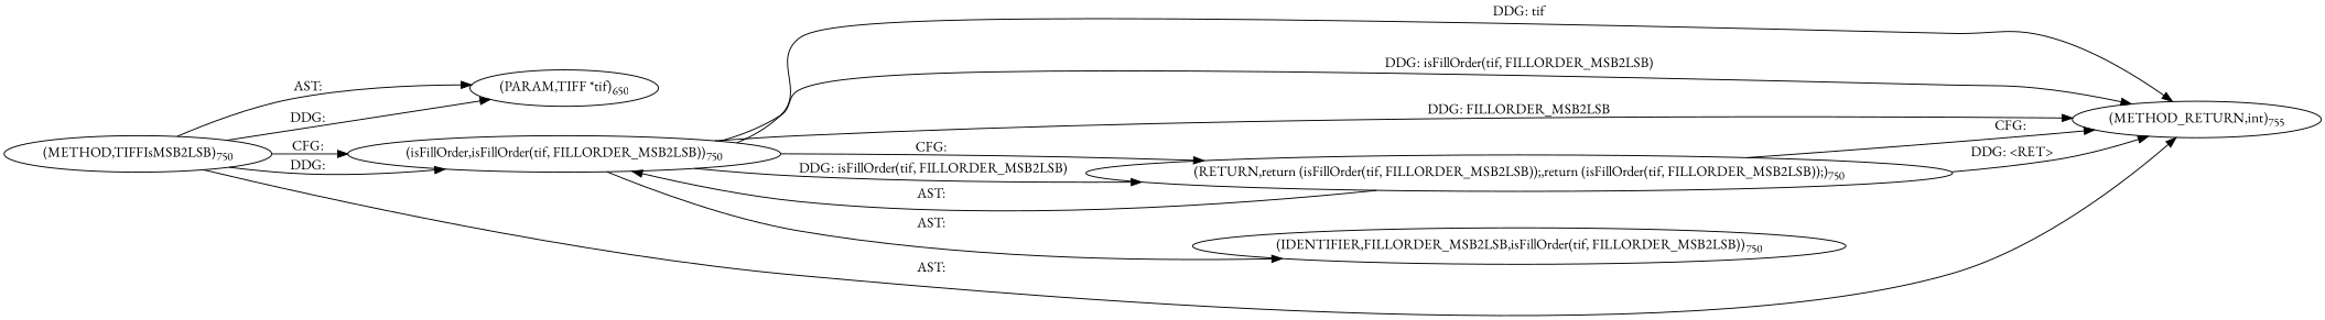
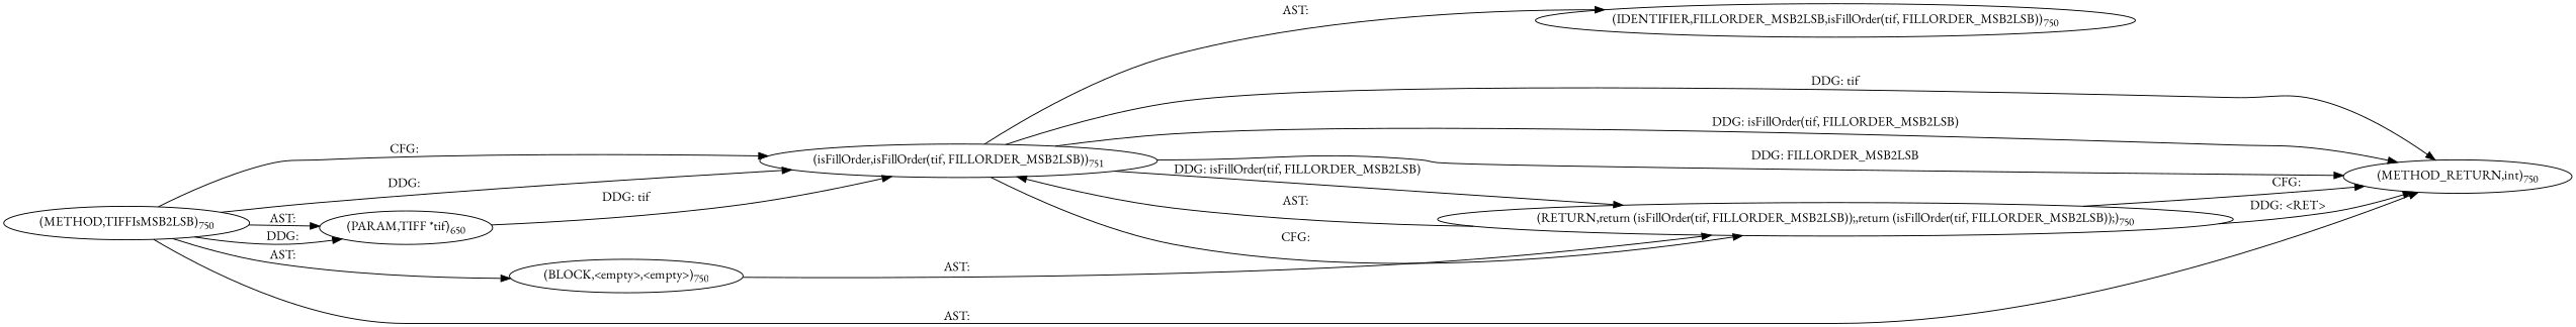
  digraph {
    fontname="EB Garamond"
    rankdir=LR
    node [fontname="EB Garamond"]
    edge [fontname="EB Garamond"]
    n1 [label=<(METHOD,TIFFIsMSB2LSB)<SUB>750</SUB>>]
    n2 [label=<(PARAM,TIFF *tif)<SUB>650</SUB>>]
-   n4 [label=<(isFillOrder,isFillOrder(tif, FILLORDER_MSB2LSB))<SUB>750</SUB>>]
-   n5 [label=<(METHOD_RETURN,int)<SUB>755</SUB>>]
+   n3 [label=<(BLOCK,&lt;empty&gt;,&lt;empty&gt;)<SUB>750</SUB>>]
+   n4 [label=<(isFillOrder,isFillOrder(tif, FILLORDER_MSB2LSB))<SUB>751</SUB>>]
+   n5 [label=<(METHOD_RETURN,int)<SUB>750</SUB>>]
    n6 [label=<(RETURN,return (isFillOrder(tif, FILLORDER_MSB2LSB));,return (isFillOrder(tif, FILLORDER_MSB2LSB));)<SUB>750</SUB>>]
    n7 [label=<(IDENTIFIER,FILLORDER_MSB2LSB,isFillOrder(tif, FILLORDER_MSB2LSB))<SUB>750</SUB>>]
    n1 -> n2 [label="AST: "]
    n1 -> n2 [label="DDG: "]
+   n1 -> n3 [label="AST: "]
    n1 -> n4 [label="CFG: "]
    n1 -> n4 [label="DDG: "]
    n1 -> n5 [label="AST: "]
+   n2 -> n4 [label="DDG: tif"]
+   n3 -> n6 [label="AST: "]
    n4 -> n5 [label="DDG: tif"]
    n4 -> n5 [label="DDG: isFillOrder(tif, FILLORDER_MSB2LSB)"]
    n4 -> n5 [label="DDG: FILLORDER_MSB2LSB"]
    n4 -> n6 [label="CFG: "]
    n4 -> n6 [label="DDG: isFillOrder(tif, FILLORDER_MSB2LSB)"]
    n4 -> n7 [label="AST: "]
    n6 -> n4 [label="AST: "]
    n6 -> n5 [label="CFG: "]
    n6 -> n5 [label="DDG: &lt;RET&gt;"]
  }
